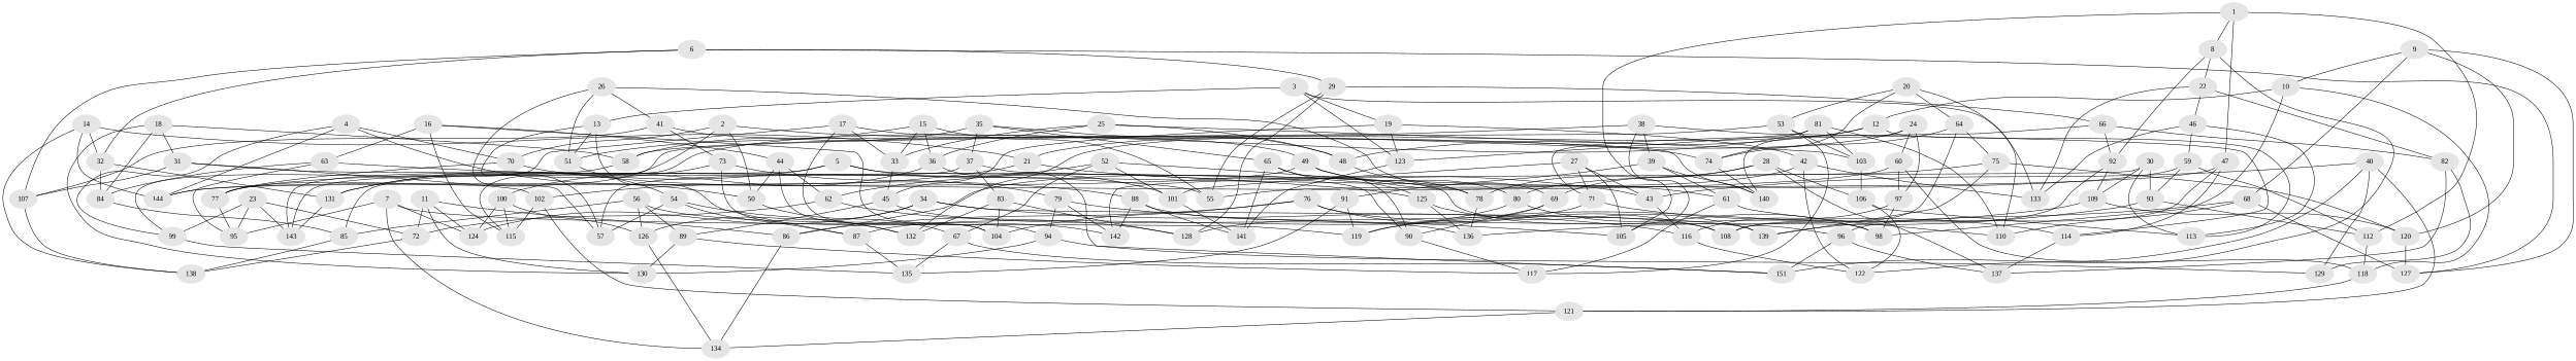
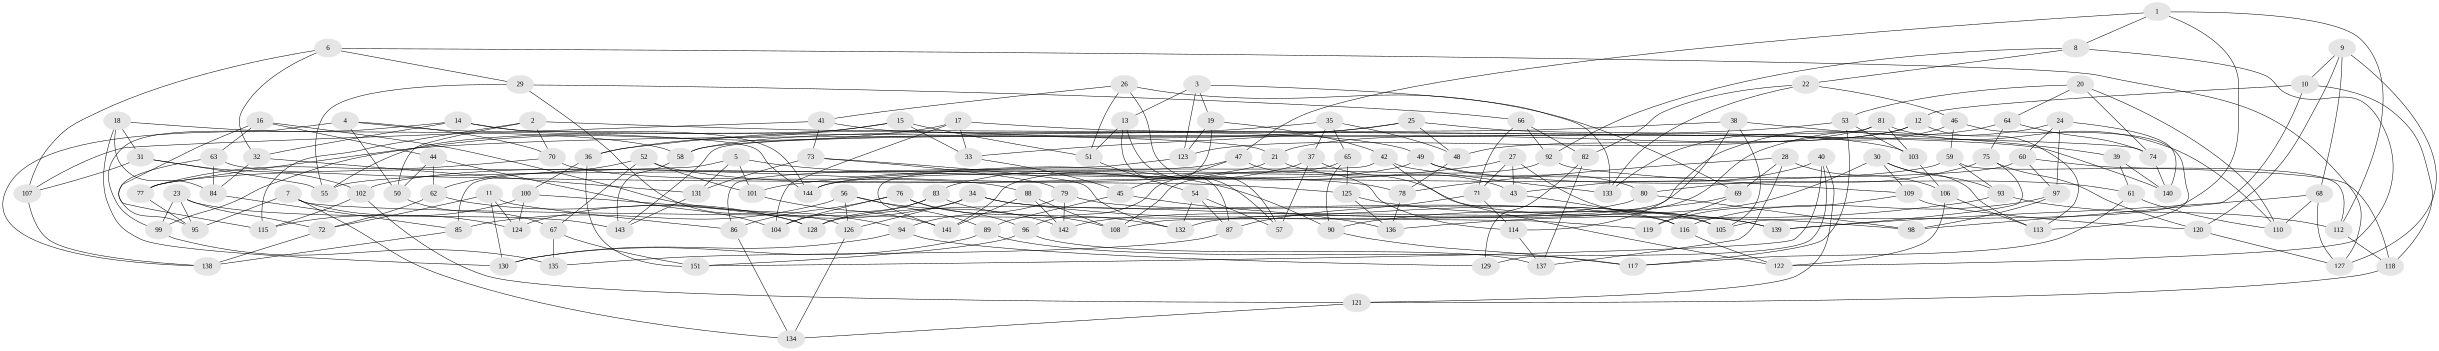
  graph {
    fontname="Liberation Serif"
    node [color=gray90 fontname="Liberation Serif" style=filled]
    edge [fontname="Liberation Serif"]
    1
    8
    47
    105
    112
    22
    92
    122
    55
    114
    96
    118
    2
    50
    70
    74
    115
    67
    77
    88
    140
    3
    13
    19
    123
    133
    51
    57
    87
    42
    45
    141
    4
    99
    144
    135
    5
    85
    90
    101
    131
    138
    117
    143
    6
    29
    32
    107
    127
    66
    128
    84
    7
    95
    119
    124
    134
    46
    82
    109
    108
    9
    10
    68
    120
    12
    98
    110
    139
    21
    48
    113
    121
    11
    72
    86
    130
    43
    102
    78
    54
    14
    15
    33
    36
    100
    n87 [label=151]
    16
    44
    63
    94
    104
    62
    125
    129
    17
    18
    31
    58
    89
    136
    20
    53
    64
    103
    75
    116
    59
    137
    23
    24
    60
    97
    132
    25
    106
    26
    41
    69
    49
    73
    27
    71
    28
    30
    93
    142
    34
    126
    35
    37
    65
    83
    38
    39
    61
-   91
    40
    80
    79
    52
    56
    76
    81
    1 -- 8
    1 -- 47
    1 -- 105
    1 -- 112
    8 -- 22
    8 -- 92
    8 -- 122
    47 -- 55
    47 -- 114
    47 -- 96
    112 -- 118
    22 -- 133
    22 -- 46
    22 -- 82
    92 -- 109
    92 -- 108
    114 -- 137
    96 -- n87
    96 -- 137
    118 -- 121
    2 -- 50
    2 -- 70
    2 -- 74
    2 -- 115
    50 -- 67
    70 -- 77
    70 -- 88
    74 -- 140
    67 -- 135
    67 -- n87
    77 -- 95
    88 -- 141
    88 -- 108
    88 -- 142
    3 -- 13
    3 -- 19
    3 -- 123
    3 -- 133
    13 -- 51
    13 -- 57
    13 -- 87
    19 -- 123
    19 -- 42
    19 -- 45
    123 -- 141
    51 -- 54
    87 -- 135
    42 -- 122
    42 -- 133
    42 -- 86
    45 -- 89
    45 -- 136
    4 -- 50
    4 -- 70
    4 -- 99
    4 -- 144
    99 -- 135
    5 -- 85
    5 -- 90
    5 -- 101
    5 -- 131
    85 -- 138
    90 -- 117
    101 -- 141
    131 -- 143
    6 -- 29
    6 -- 32
    6 -- 107
    6 -- 127
    29 -- 55
    29 -- 66
    29 -- 128
    32 -- 131
    32 -- 84
    107 -- 138
    66 -- 92
    66 -- 82
    66 -- 71
    84 -- 85
    7 -- 95
    7 -- 119
    7 -- 124
    7 -- 134
    46 -- 133
    46 -- 113
    46 -- 59
    82 -- 129
    82 -- 137
    109 -- 119
    109 -- 120
    9 -- 127
    9 -- 10
    9 -- 68
    9 -- 120
    10 -- 118
    10 -- 12
    10 -- 98
    68 -- 127
    68 -- 110
    68 -- 139
    120 -- 127
    12 -- 21
    12 -- 48
    12 -- 113
    21 -- 43
    21 -- 102
    48 -- 78
    121 -- 134
    11 -- 124
    11 -- 72
    11 -- 86
    11 -- 130
    72 -- 138
    86 -- 134
    43 -- 116
    102 -- 115
    102 -- 121
    78 -- 136
    54 -- 57
    54 -- 87
    54 -- 132
    14 -- 144
    14 -- 138
    14 -- 32
    14 -- 21
    15 -- 55
    15 -- 51
    15 -- 33
    15 -- 36
    33 -- 45
    36 -- 100
    36 -- n87
    100 -- 115
    100 -- 124
    100 -- 126
    16 -- 115
    16 -- 44
    16 -- 63
    16 -- 94
    44 -- 50
    44 -- 104
    44 -- 62
    63 -- 84
    63 -- 95
    63 -- 125
    94 -- 130
    94 -- 129
    62 -- 128
    62 -- 72
    125 -- 139
    125 -- 136
    17 -- 140
    17 -- 99
    17 -- 33
    17 -- 104
    18 -- 84
    18 -- 130
    18 -- 31
    18 -- 58
    31 -- 55
    31 -- 107
    31 -- 102
    58 -- 143
    89 -- 117
    89 -- 130
    20 -- 74
    20 -- 110
    20 -- 53
    20 -- 64
    53 -- 77
    53 -- 117
    53 -- 103
    64 -- 74
    64 -- 108
    64 -- 75
    103 -- 106
    75 -- 120
    75 -- 139
    75 -- 80
    116 -- 122
    59 -- 112
    59 -- 77
    59 -- 93
    23 -- 99
    23 -- 143
    23 -- 95
    23 -- 72
    24 -- 140
    24 -- 60
    24 -- 97
    24 -- 132
    60 -- 118
    60 -- 144
    60 -- 97
    97 -- 98
    97 -- 116
    25 -- 48
    25 -- 33
    25 -- 36
    25 -- 103
    106 -- 122
    106 -- 113
    26 -- 51
    26 -- 57
    26 -- 41
    26 -- 69
    41 -- 107
    41 -- 49
    41 -- 73
    69 -- 90
    69 -- 119
    49 -- 144
    49 -- 61
    49 -- 80
    73 -- 131
    73 -- 132
    73 -- 79
    27 -- 105
    27 -- 101
    27 -- 43
    27 -- 71
    71 -- 114
    71 -- 87
    28 -- 78
    28 -- 137
    28 -- 106
    28 -- 69
    30 -- 109
    30 -- 113
    30 -- 93
    30 -- 142
    93 -- 112
    93 -- 136
    34 -- 124
    34 -- 139
    34 -- 116
    34 -- 126
    126 -- 134
    35 -- 48
    35 -- 58
    35 -- 37
    35 -- 65
    37 -- 57
    37 -- 98
    37 -- 83
    65 -- 141
    65 -- 90
    65 -- 125
    83 -- 128
    83 -- 104
    83 -- 132
    38 -- 105
    38 -- 114
    38 -- 58
    38 -- 39
    39 -- 140
    39 -- 61
-   39 -- 91
    61 -- 117
    61 -- 110
-   91 -- 135
-   91 -- 119
    40 -- 121
    40 -- 43
    40 -- n87
    40 -- 129
    80 -- 128
    80 -- 98
    79 -- 105
    79 -- 94
    79 -- 142
    52 -- 67
    52 -- 101
    52 -- 78
    52 -- 62
    56 -- 85
    56 -- 89
    56 -- 142
    56 -- 126
    76 -- 96
    76 -- 108
    76 -- 86
    76 -- 104
    81 -- 123
    81 -- 143
    81 -- 110
    81 -- 103
  }
